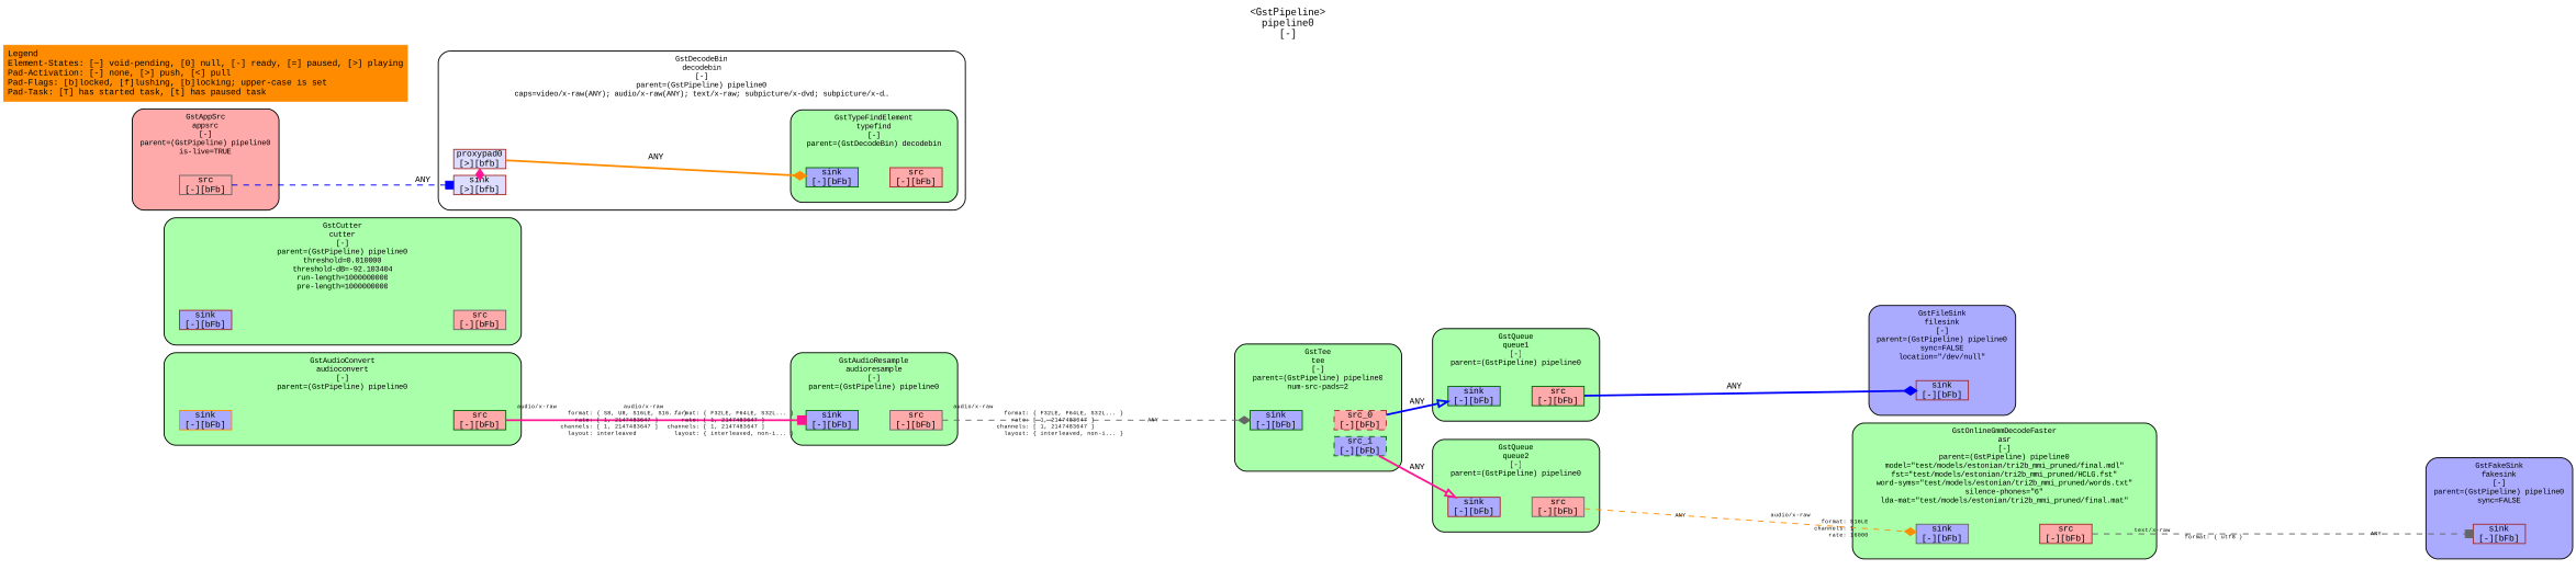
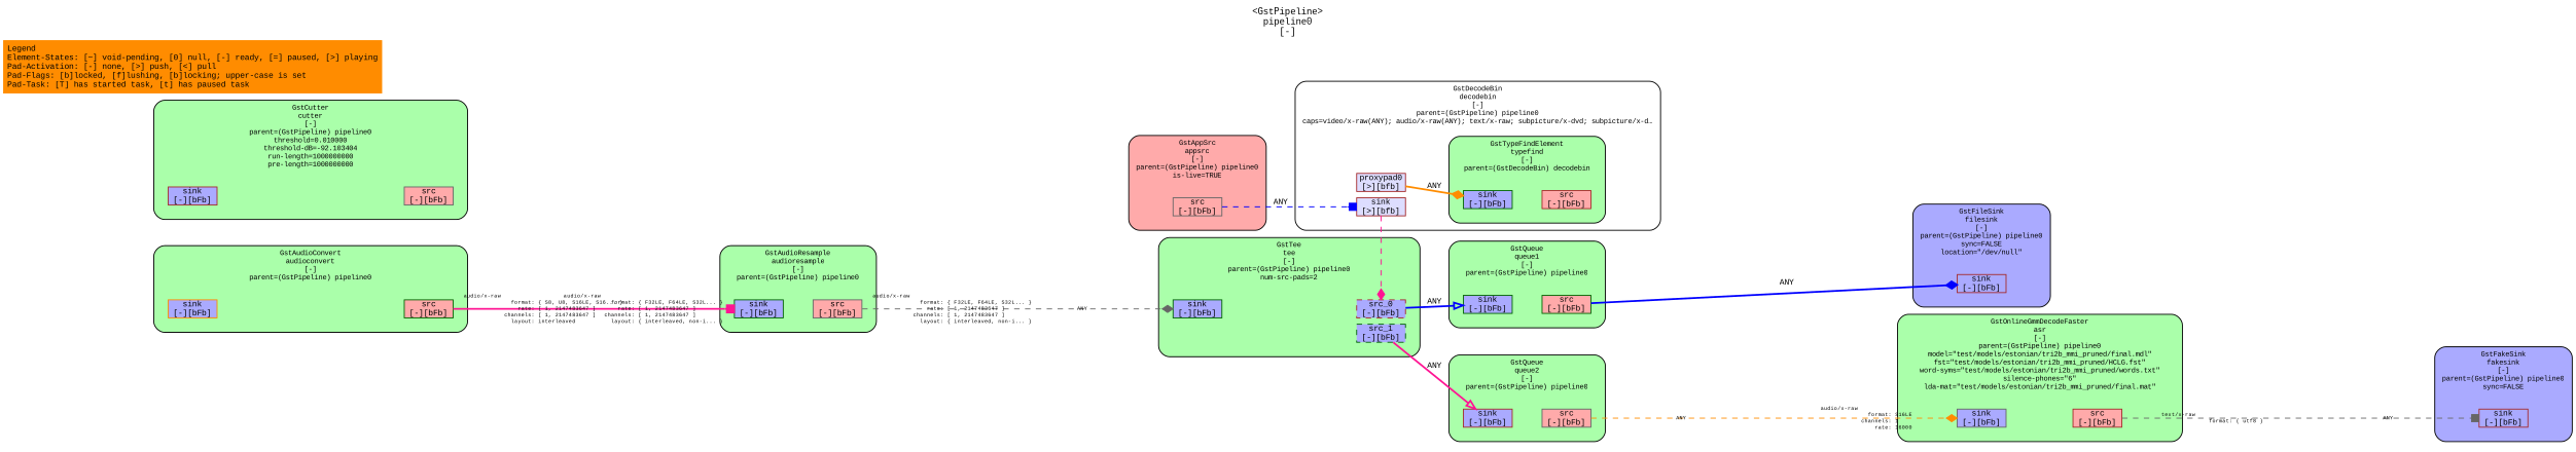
  digraph {
    fontname="Liberation Mono"
    fontsize=10
    label="<GstPipeline>\npipeline0\n[-]"
    labelloc=t
    nodesep=.1
    rankdir=LR
    ranksep=.2
    node [color=brown fillcolor="#aaaaff" fontname="Liberation Mono" fontsize=9 margin="0.0,0.0" shape=box style="filled,solid"]
    edge [fontname="Liberation Mono" fontsize=9 labelfontsize=6 style=invis]
    n1 [height=0.2 label="sink\n[-][bFb]"]
    n2 [color=gray40 height=0.2 label="sink\n[-][bFb]"]
    n3 [fillcolor="#ffaaaa" height=0.2 label="src\n[-][bFb]"]
    n4 [height=0.2 label="sink\n[-][bFb]"]
    n5 [color=gray40 fillcolor="#ffaaaa" height=0.2 label="src\n[-][bFb]"]
    n6 [height=0.2 label="sink\n[-][bFb]"]
    n7 [color=gray40 fillcolor="#ffaaaa" height=0.2 label="src\n[-][bFb]"]
    n8 [height=0.2 label="sink\n[-][bFb]"]
    n9 [color=darkgreen height=0.2 label="sink\n[-][bFb]"]
    n10 [color=darkgreen fillcolor="#ffaaaa" height=0.2 label="src\n[-][bFb]"]
    n11 [color=darkgreen height=0.2 label="sink\n[-][bFb]"]
-   n12 [fillcolor="#ffaaaa" height=0.2 label="src_0\n[-][bFb]" style="filled,dashed"]
+   n12 [height=0.2 label="src_0\n[-][bFb]" style="filled,dashed"]
    n13 [color=darkgreen height=0.2 label="src_1\n[-][bFb]" style="filled,dashed"]
    n14 [color=darkgreen height=0.2 label="sink\n[-][bFb]"]
    n15 [color=gray40 fillcolor="#ffaaaa" height=0.2 label="src\n[-][bFb]"]
    n16 [color=darkorange height=0.2 label="sink\n[-][bFb]"]
    n17 [color=darkgreen fillcolor="#ffaaaa" height=0.2 label="src\n[-][bFb]"]
    n18 [color=darkgreen height=0.2 label="sink\n[-][bFb]"]
    n19 [fillcolor="#ffaaaa" height=0.2 label="src\n[-][bFb]"]
    n20 [fillcolor="#ddddff" height=0.2 label="proxypad0\n[>][bfb]"]
    n21 [fillcolor="#ddddff" height=0.2 label="sink\n[>][bfb]"]
    n22 [color=gray40 fillcolor="#ffaaaa" height=0.2 label="src\n[-][bFb]"]
    n23 [color=darkorange label="Legend\lElement-States: [~] void-pending, [0] null, [-] ready, [=] paused, [>] playing\lPad-Activation: [-] none, [>] push, [<] pull\lPad-Flags: [b]locked, [f]lushing, [b]locking; upper-case is set\lPad-Task: [T] has started task, [t] has paused task\l" margin="0.05,0.05" style=filled fillcolor=""]
    subgraph cluster_1 {
      color=black
      fillcolor="#aaaaff"
      fontsize=8
      label="GstFakeSink\nfakesink\n[-]\nparent=(GstPipeline) pipeline0\nsync=FALSE"
      style="filled,rounded"
      subgraph cluster_2 {
        color=black
        fillcolor="#aaaaff"
        fontsize=8
        label=""
        style=invis
        n1
      }
    }
    subgraph cluster_3 {
      color=black
      fillcolor="#aaffaa"
      fontsize=8
      label="GstOnlineGmmDecodeFaster\nasr\n[-]\nparent=(GstPipeline) pipeline0\nmodel=\"test/models/estonian/tri2b_mmi_pruned/final.mdl\"\nfst=\"test/models/estonian/tri2b_mmi_pruned/HCLG.fst\"\nword-syms=\"test/models/estonian/tri2b_mmi_pruned/words.txt\"\nsilence-phones=\"6\"\nlda-mat=\"test/models/estonian/tri2b_mmi_pruned/final.mat\""
      style="filled,rounded"
      subgraph cluster_4 {
        color=black
        fillcolor="#aaffaa"
        fontsize=8
        label=""
        style=invis
        n2
      }
      subgraph cluster_5 {
        color=black
        fillcolor="#aaffaa"
        fontsize=8
        label=""
        style=invis
        n3
      }
    }
    subgraph cluster_6 {
      color=black
      fillcolor="#aaffaa"
      fontsize=8
      label="GstCutter\ncutter\n[-]\nparent=(GstPipeline) pipeline0\nthreshold=0.010000\nthreshold-dB=-92.103404\nrun-length=1000000000\npre-length=1000000000"
      style="filled,rounded"
      subgraph cluster_7 {
        color=black
        fillcolor="#aaffaa"
        fontsize=8
        label=""
        style=invis
        n4
      }
      subgraph cluster_8 {
        color=black
        fillcolor="#aaffaa"
        fontsize=8
        label=""
        style=invis
        n5
      }
    }
    subgraph cluster_9 {
      color=black
      fillcolor="#aaffaa"
      fontsize=8
      label="GstQueue\nqueue2\n[-]\nparent=(GstPipeline) pipeline0"
      style="filled,rounded"
      subgraph cluster_10 {
        color=black
        fillcolor="#aaffaa"
        fontsize=8
        label=""
        style=invis
        n6
      }
      subgraph cluster_11 {
        color=black
        fillcolor="#aaffaa"
        fontsize=8
        label=""
        style=invis
        n7
      }
    }
    subgraph cluster_12 {
      color=black
      fillcolor="#aaaaff"
      fontsize=8
      label="GstFileSink\nfilesink\n[-]\nparent=(GstPipeline) pipeline0\nsync=FALSE\nlocation=\"/dev/null\""
      style="filled,rounded"
      subgraph cluster_13 {
        color=black
        fillcolor="#aaaaff"
        fontsize=8
        label=""
        style=invis
        n8
      }
    }
    subgraph cluster_14 {
      color=black
      fillcolor="#aaffaa"
      fontsize=8
      label="GstQueue\nqueue1\n[-]\nparent=(GstPipeline) pipeline0"
      style="filled,rounded"
      subgraph cluster_15 {
        color=black
        fillcolor="#aaffaa"
        fontsize=8
        label=""
        style=invis
        n9
      }
      subgraph cluster_16 {
        color=black
        fillcolor="#aaffaa"
        fontsize=8
        label=""
        style=invis
        n10
      }
    }
    subgraph cluster_17 {
      color=black
      fillcolor="#aaffaa"
      fontsize=8
      label="GstTee\ntee\n[-]\nparent=(GstPipeline) pipeline0\nnum-src-pads=2"
      style="filled,rounded"
      subgraph cluster_18 {
        color=black
        fillcolor="#aaffaa"
        fontsize=8
        label=""
        style=invis
        n11
      }
      subgraph cluster_19 {
        color=black
        fillcolor="#aaffaa"
        fontsize=8
        label=""
        style=invis
        n12
        n13
      }
    }
    subgraph cluster_20 {
      color=black
      fillcolor="#aaffaa"
      fontsize=8
      label="GstAudioResample\naudioresample\n[-]\nparent=(GstPipeline) pipeline0"
      style="filled,rounded"
      subgraph cluster_21 {
        color=black
        fillcolor="#aaffaa"
        fontsize=8
        label=""
        style=invis
        n14
      }
      subgraph cluster_22 {
        color=black
        fillcolor="#aaffaa"
        fontsize=8
        label=""
        style=invis
        n15
      }
    }
    subgraph cluster_23 {
      color=black
      fillcolor="#aaffaa"
      fontsize=8
      label="GstAudioConvert\naudioconvert\n[-]\nparent=(GstPipeline) pipeline0"
      style="filled,rounded"
      subgraph cluster_24 {
        color=black
        fillcolor="#aaffaa"
        fontsize=8
        label=""
        style=invis
        n16
      }
      subgraph cluster_25 {
        color=black
        fillcolor="#aaffaa"
        fontsize=8
        label=""
        style=invis
        n17
      }
    }
    subgraph cluster_26 {
      color=black
      fillcolor="#ffffff"
      fontsize=8
      label="GstDecodeBin\ndecodebin\n[-]\nparent=(GstPipeline) pipeline0\ncaps=video/x-raw(ANY); audio/x-raw(ANY); text/x-raw; subpicture/x-dvd; subpicture/x-d…"
      style="filled,rounded"
      subgraph cluster_27 {
        color=black
        fillcolor="#aaffaa"
        fontsize=8
        label="GstTypeFindElement\ntypefind\n[-]\nparent=(GstDecodeBin) decodebin"
        style="filled,rounded"
        subgraph cluster_28 {
          color=black
          fillcolor="#aaffaa"
          fontsize=8
          label=""
          style=invis
          n18
        }
        subgraph cluster_29 {
          color=black
          fillcolor="#aaffaa"
          fontsize=8
          label=""
          style=invis
          n19
        }
      }
      subgraph cluster_30 {
        color=black
        fillcolor="#ffffff"
        fontsize=8
        label=""
        style=invis
        n20
        n21
      }
    }
    subgraph cluster_31 {
      color=black
      fillcolor="#ffaaaa"
      fontsize=8
      label="GstAppSrc\nappsrc\n[-]\nparent=(GstPipeline) pipeline0\nis-live=TRUE"
      style="filled,rounded"
      subgraph cluster_32 {
        color=black
        fillcolor="#ffaaaa"
        fontsize=8
        label=""
        style=invis
        n22
      }
    }
    n2 -> n3
    n3 -> n1 [arrowhead=box color=gray40 headlabel=ANY label="                                                  " labelangle=0 labeldistance=10 style=dashed taillabel="text/x-raw\l              format: { utf8 }\l"]
    n4 -> n5
    n6 -> n7
    n7 -> n2 [arrowhead=diamond color=darkorange headlabel="audio/x-raw\l              format: S16LE\l            channels: 1\l                rate: 16000\l" label="                                                  " labelangle=0 labeldistance=10 style=dashed taillabel=ANY]
    n9 -> n10
    n10 -> n8 [arrowhead=diamond color=blue label=ANY style=bold]
    n11 -> n12
    n12 -> n9 [arrowhead=onormal color=blue label=ANY style=bold]
    n13 -> n6 [arrowhead=onormal color=deeppink label=ANY style=bold]
    n14 -> n15
    n15 -> n11 [arrowhead=diamond color=gray40 headlabel=ANY label="                                                  " labelangle=0 labeldistance=10 style=dashed taillabel="audio/x-raw\l              format: { F32LE, F64LE, S32L... }\l                rate: [ 1, 2147483647 ]\l            channels: [ 1, 2147483647 ]\l              layout: { interleaved, non-i... }\l"]
    n16 -> n17
    n17 -> n14 [arrowhead=box color=deeppink headlabel="audio/x-raw\l              format: { F32LE, F64LE, S32L... }\l                rate: [ 1, 2147483647 ]\l            channels: [ 1, 2147483647 ]\l              layout: { interleaved, non-i... }\l" label="                                                  " labelangle=0 labeldistance=10 style=bold taillabel="audio/x-raw\l              format: { S8, U8, S16LE, S16... }\l                rate: [ 1, 2147483647 ]\l            channels: [ 1, 2147483647 ]\l              layout: interleaved\l"]
    n18 -> n19
    n20 -> n18 [arrowhead=diamond color=darkorange label=ANY style=bold]
-   n21 -> n20 [arrowhead=diamond color=deeppink minlen=0 style=dashed]
+   n21 -> n12 [arrowhead=diamond color=deeppink minlen=0 style=dashed]
    n22 -> n21 [arrowhead=box color=blue label=ANY style=dashed]
  }
